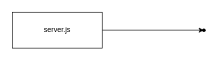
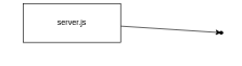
  <mxCell id="0" />
  <mxCell id="1" parent="0" />
  <mxCell id="2" value="" style="edgeStyle=none;html=1;" edge="1" parent="1" source="3" target="4"><mxGeometry relative="1" as="geometry" /></mxCell>
- <mxCell id="3" value="server.js" style="whiteSpace=wrap;html=1;" vertex="1" parent="1"><mxGeometry x="20" y="20" width="150" height="60" as="geometry" /></mxCell>
+ <mxCell id="3" value="server.js" style="whiteSpace=wrap;html=1;" vertex="1" parent="1"><mxGeometry x="35" y="5" width="150" height="60" as="geometry" /></mxCell>
  <mxCell id="4" value="" style="shape=waypoint;sketch=0;size=6;pointerEvents=1;points=[];fillColor=default;resizable=0;rotatable=0;perimeter=centerPerimeter;snapToPoint=1;" vertex="1" parent="1"><mxGeometry x="330" y="40" width="20" height="20" as="geometry" /></mxCell>
